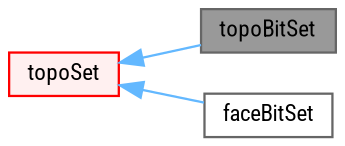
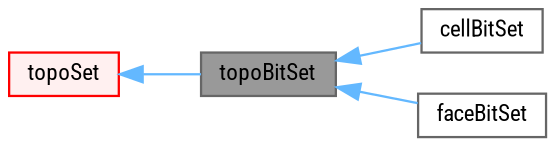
  digraph {
    fontname="Roboto Condensed"
    rankdir=LR
    node [color=gray40 fillcolor=white fontname="Roboto Condensed" fontsize=10 shape=box style=filled]
    edge [color=steelblue1 dir=back fontname="Roboto Condensed" fontsize=10 labelfontname=Helvetica labelfontsize=10 style=solid]
    n1 [fillcolor=grey60 fontcolor=black height=0.2 label=topoBitSet width=0.4]
+   n2 [height=0.2 label=cellBitSet width=0.4]
    n3 [height=0.2 label=faceBitSet width=0.4]
    n4 [color=red fillcolor="#FFF0F0" height=0.2 label=topoSet width=0.4]
-   n4 -> n3
+   n1 -> n2
+   n1 -> n3
    n4 -> n1
  }
